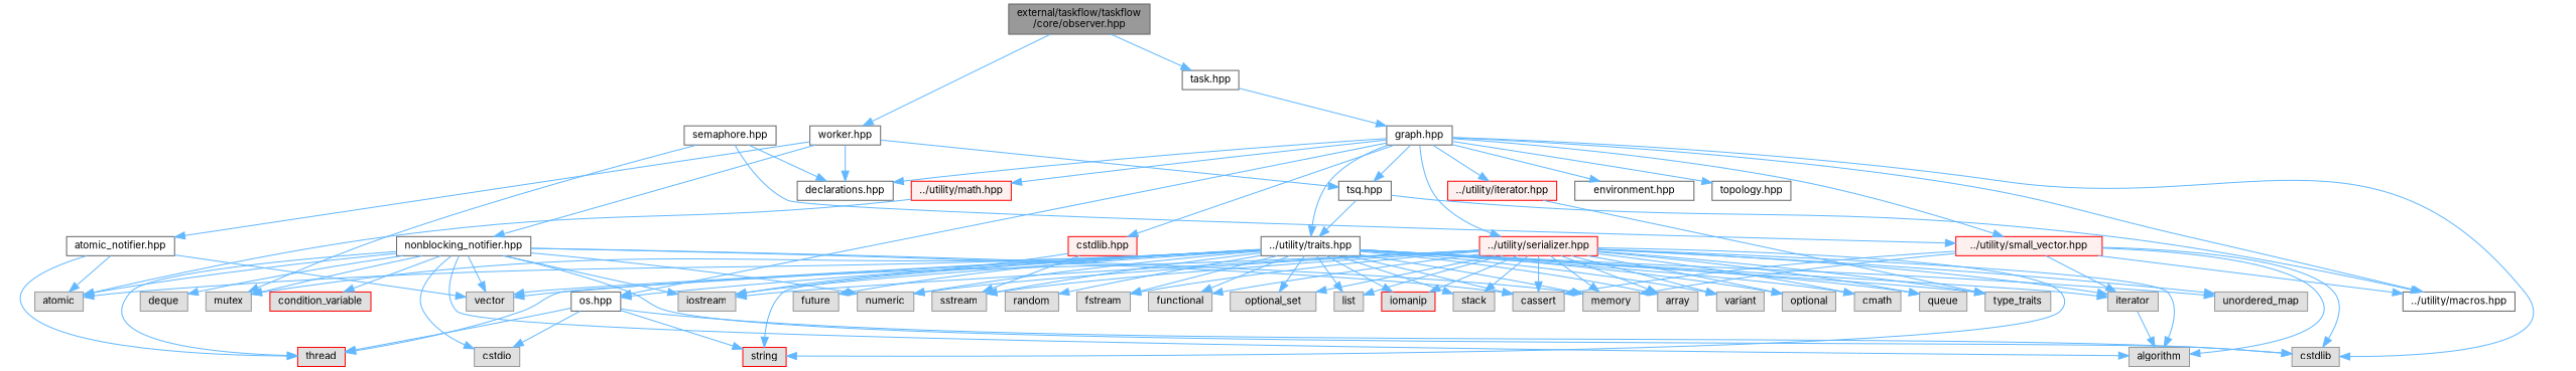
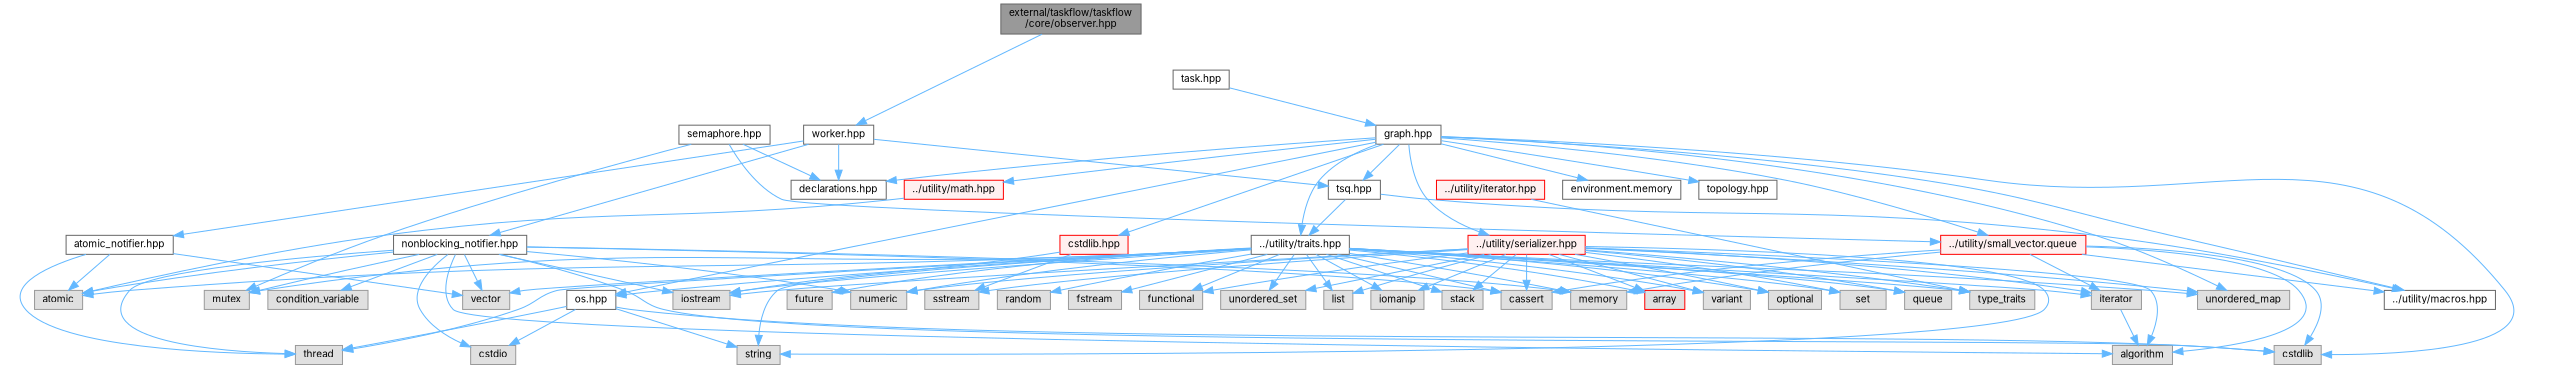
  digraph {
    fontname=Inter
    node [color=grey60 fillcolor="#E0E0E0" fontname=Inter fontsize=10 shape=box style=filled]
    edge [color=steelblue1 fontname=Inter fontsize=10 labelfontname=Helvetica labelfontsize=10 style=solid]
    n1 [color=gray40 fillcolor=grey60 fontcolor=black height=0.2 label="external/taskflow/taskflow\l/core/observer.hpp" width=0.4]
    n2 [color=grey40 fillcolor=white height=0.2 label="task.hpp" width=0.4]
    n3 [color=grey40 fillcolor=white height=0.2 label="worker.hpp" width=0.4]
    n4 [color=grey40 fillcolor=white height=0.2 label="graph.hpp" width=0.4]
    n5 [color=grey40 fillcolor=white height=0.2 label="declarations.hpp" width=0.4]
    n6 [color=grey40 fillcolor=white height=0.2 label="tsq.hpp" width=0.4]
    n7 [color=grey40 fillcolor=white height=0.2 label="atomic_notifier.hpp" width=0.4]
    n8 [color=grey40 fillcolor=white height=0.2 label="nonblocking_notifier.hpp" width=0.4]
    n9 [color=grey40 fillcolor=white height=0.2 label="../utility/macros.hpp" width=0.4]
    n10 [color=grey40 fillcolor=white height=0.2 label="../utility/traits.hpp" width=0.4]
    n11 [color=grey40 fillcolor=white height=0.2 label="os.hpp" width=0.4]
    n12 [color=red fillcolor="#FFF0F0" height=0.2 label="../utility/iterator.hpp" width=0.4]
    n13 [color=red fillcolor="#FFF0F0" height=0.2 label="../utility/math.hpp" width=0.4]
-   n14 [color=red fillcolor="#FFF0F0" height=0.2 label="../utility/small_vector.hpp" width=0.4]
+   n14 [color=red fillcolor="#FFF0F0" height=0.2 label="../utility/small_vector.queue" width=0.4]
    n15 [color=red fillcolor="#FFF0F0" height=0.2 label="../utility/serializer.hpp" width=0.4]
    n16 [color=red fillcolor="#FFF0F0" height=0.2 label="cstdlib.hpp" width=0.4]
-   n17 [color=grey40 fillcolor=white height=0.2 label="environment.hpp" width=0.4]
+   n17 [color=grey40 fillcolor=white height=0.2 label="environment.memory" width=0.4]
    n18 [color=grey40 fillcolor=white height=0.2 label="topology.hpp" width=0.4]
    n19 [height=0.2 label=cstdlib width=0.4]
    n20 [height=0.2 label=type_traits width=0.4]
    n21 [height=0.2 label=iterator width=0.4]
    n22 [height=0.2 label=iostream width=0.4]
    n23 [height=0.2 label=fstream width=0.4]
    n24 [height=0.2 label=mutex width=0.4]
    n25 [height=0.2 label=stack width=0.4]
    n26 [height=0.2 label=queue width=0.4]
    n27 [height=0.2 label=vector width=0.4]
    n28 [height=0.2 label=memory width=0.4]
    n29 [height=0.2 label=atomic width=0.4]
-   n30 [color=red height=0.2 label=thread width=0.4]
+   n30 [height=0.2 label=thread width=0.4]
    n31 [height=0.2 label=future width=0.4]
    n32 [height=0.2 label=functional width=0.4]
    n33 [height=0.2 label=unordered_map width=0.4]
-   n34 [height=0.2 label=optional_set width=0.4]
+   n34 [height=0.2 label=unordered_set width=0.4]
    n35 [height=0.2 label=sstream width=0.4]
    n36 [height=0.2 label=list width=0.4]
    n37 [height=0.2 label=numeric width=0.4]
    n38 [height=0.2 label=random width=0.4]
-   n39 [color=red height=0.2 label=iomanip width=0.4]
+   n39 [height=0.2 label=iomanip width=0.4]
    n40 [height=0.2 label=cassert width=0.4]
-   n41 [height=0.2 label=cmath width=0.4]
-   n42 [height=0.2 label=array width=0.4]
-   n43 [color=red height=0.2 label=string width=0.4]
+   n41 [height=0.2 label=set width=0.4]
+   n42 [color=red height=0.2 label=array width=0.4]
+   n43 [height=0.2 label=string width=0.4]
    n44 [height=0.2 label=variant width=0.4]
    n45 [height=0.2 label=optional width=0.4]
    n46 [height=0.2 label=cstdio width=0.4]
    n47 [height=0.2 label=algorithm width=0.4]
    n48 [color=grey40 fillcolor=white height=0.2 label="semaphore.hpp" width=0.4]
-   n49 [height=0.2 label=deque width=0.4]
-   n50 [color=red height=0.2 label=condition_variable width=0.4]
-   n1 -> n2
+   n50 [height=0.2 label=condition_variable width=0.4]
    n1 -> n3
    n2 -> n4
    n3 -> n5
    n3 -> n6
    n3 -> n7
    n3 -> n8
    n4 -> n5
    n4 -> n6
    n4 -> n9
    n4 -> n10
    n4 -> n11
-   n4 -> n12
+   n4 -> n33
    n4 -> n13
    n4 -> n14
    n4 -> n15
    n4 -> n16
    n4 -> n17
    n4 -> n18
    n4 -> n19
    n6 -> n9
    n6 -> n10
    n7 -> n27
    n7 -> n29
    n7 -> n30
    n8 -> n19
    n8 -> n22
    n8 -> n24
    n8 -> n27
    n8 -> n28
    n8 -> n29
    n8 -> n30
    n8 -> n37
    n8 -> n40
    n8 -> n46
    n8 -> n47
-   n8 -> n49
    n8 -> n50
    n10 -> n11
    n10 -> n20
    n10 -> n21
    n10 -> n22
    n10 -> n23
    n10 -> n24
    n10 -> n25
    n10 -> n26
    n10 -> n27
    n10 -> n28
    n10 -> n29
    n10 -> n30
    n10 -> n31
    n10 -> n32
    n10 -> n33
    n10 -> n34
-   n10 -> n35
    n10 -> n36
    n10 -> n37
    n10 -> n38
    n10 -> n39
    n10 -> n40
    n10 -> n41
    n10 -> n42
    n10 -> n43
    n10 -> n44
    n10 -> n45
    n11 -> n19
    n11 -> n30
    n11 -> n43
    n11 -> n46
    n12 -> n20
    n13 -> n29
    n14 -> n9
    n14 -> n19
    n14 -> n21
    n14 -> n28
    n14 -> n40
    n14 -> n47
    n15 -> n20
    n15 -> n21
    n15 -> n22
-   n15 -> n23
    n15 -> n25
    n15 -> n26
-   n15 -> n27
-   n15 -> n28
    n15 -> n32
    n15 -> n33
    n15 -> n34
    n15 -> n35
    n15 -> n36
    n15 -> n37
    n15 -> n39
    n15 -> n40
    n15 -> n41
    n15 -> n42
    n15 -> n43
    n15 -> n44
    n15 -> n45
    n15 -> n47
    n16 -> n22
    n16 -> n35
    n21 -> n47
    n48 -> n5
    n48 -> n14
    n48 -> n24
  }
